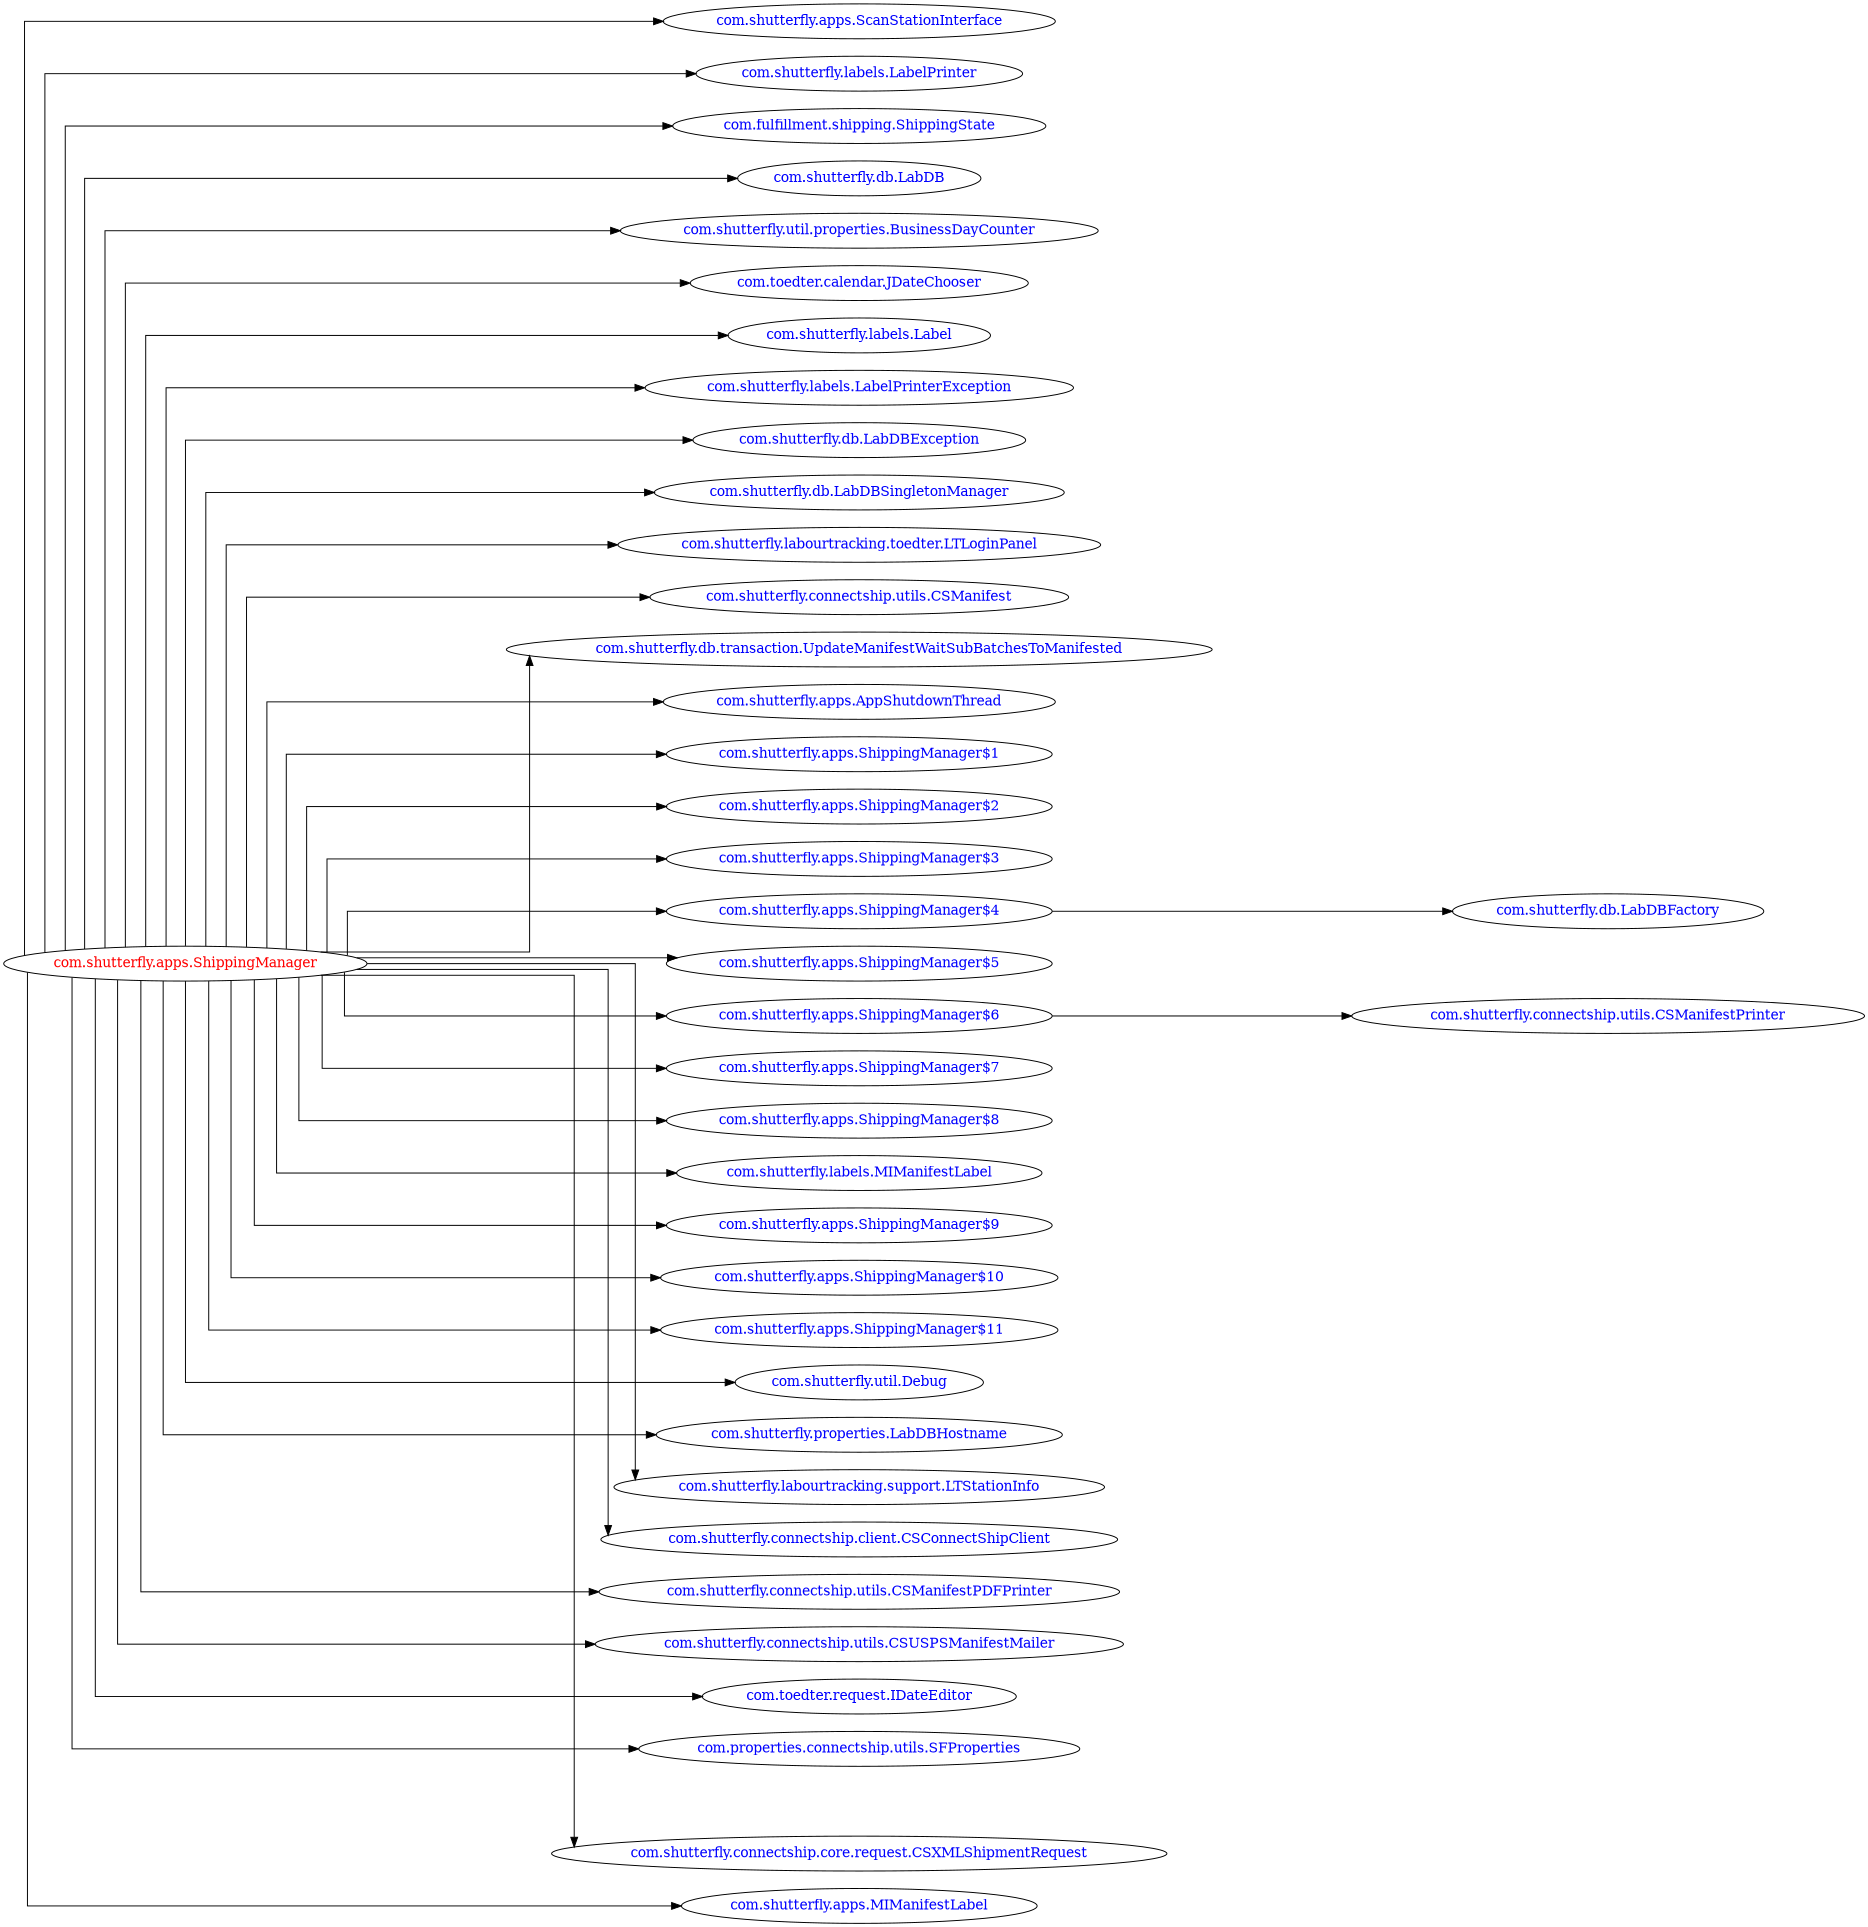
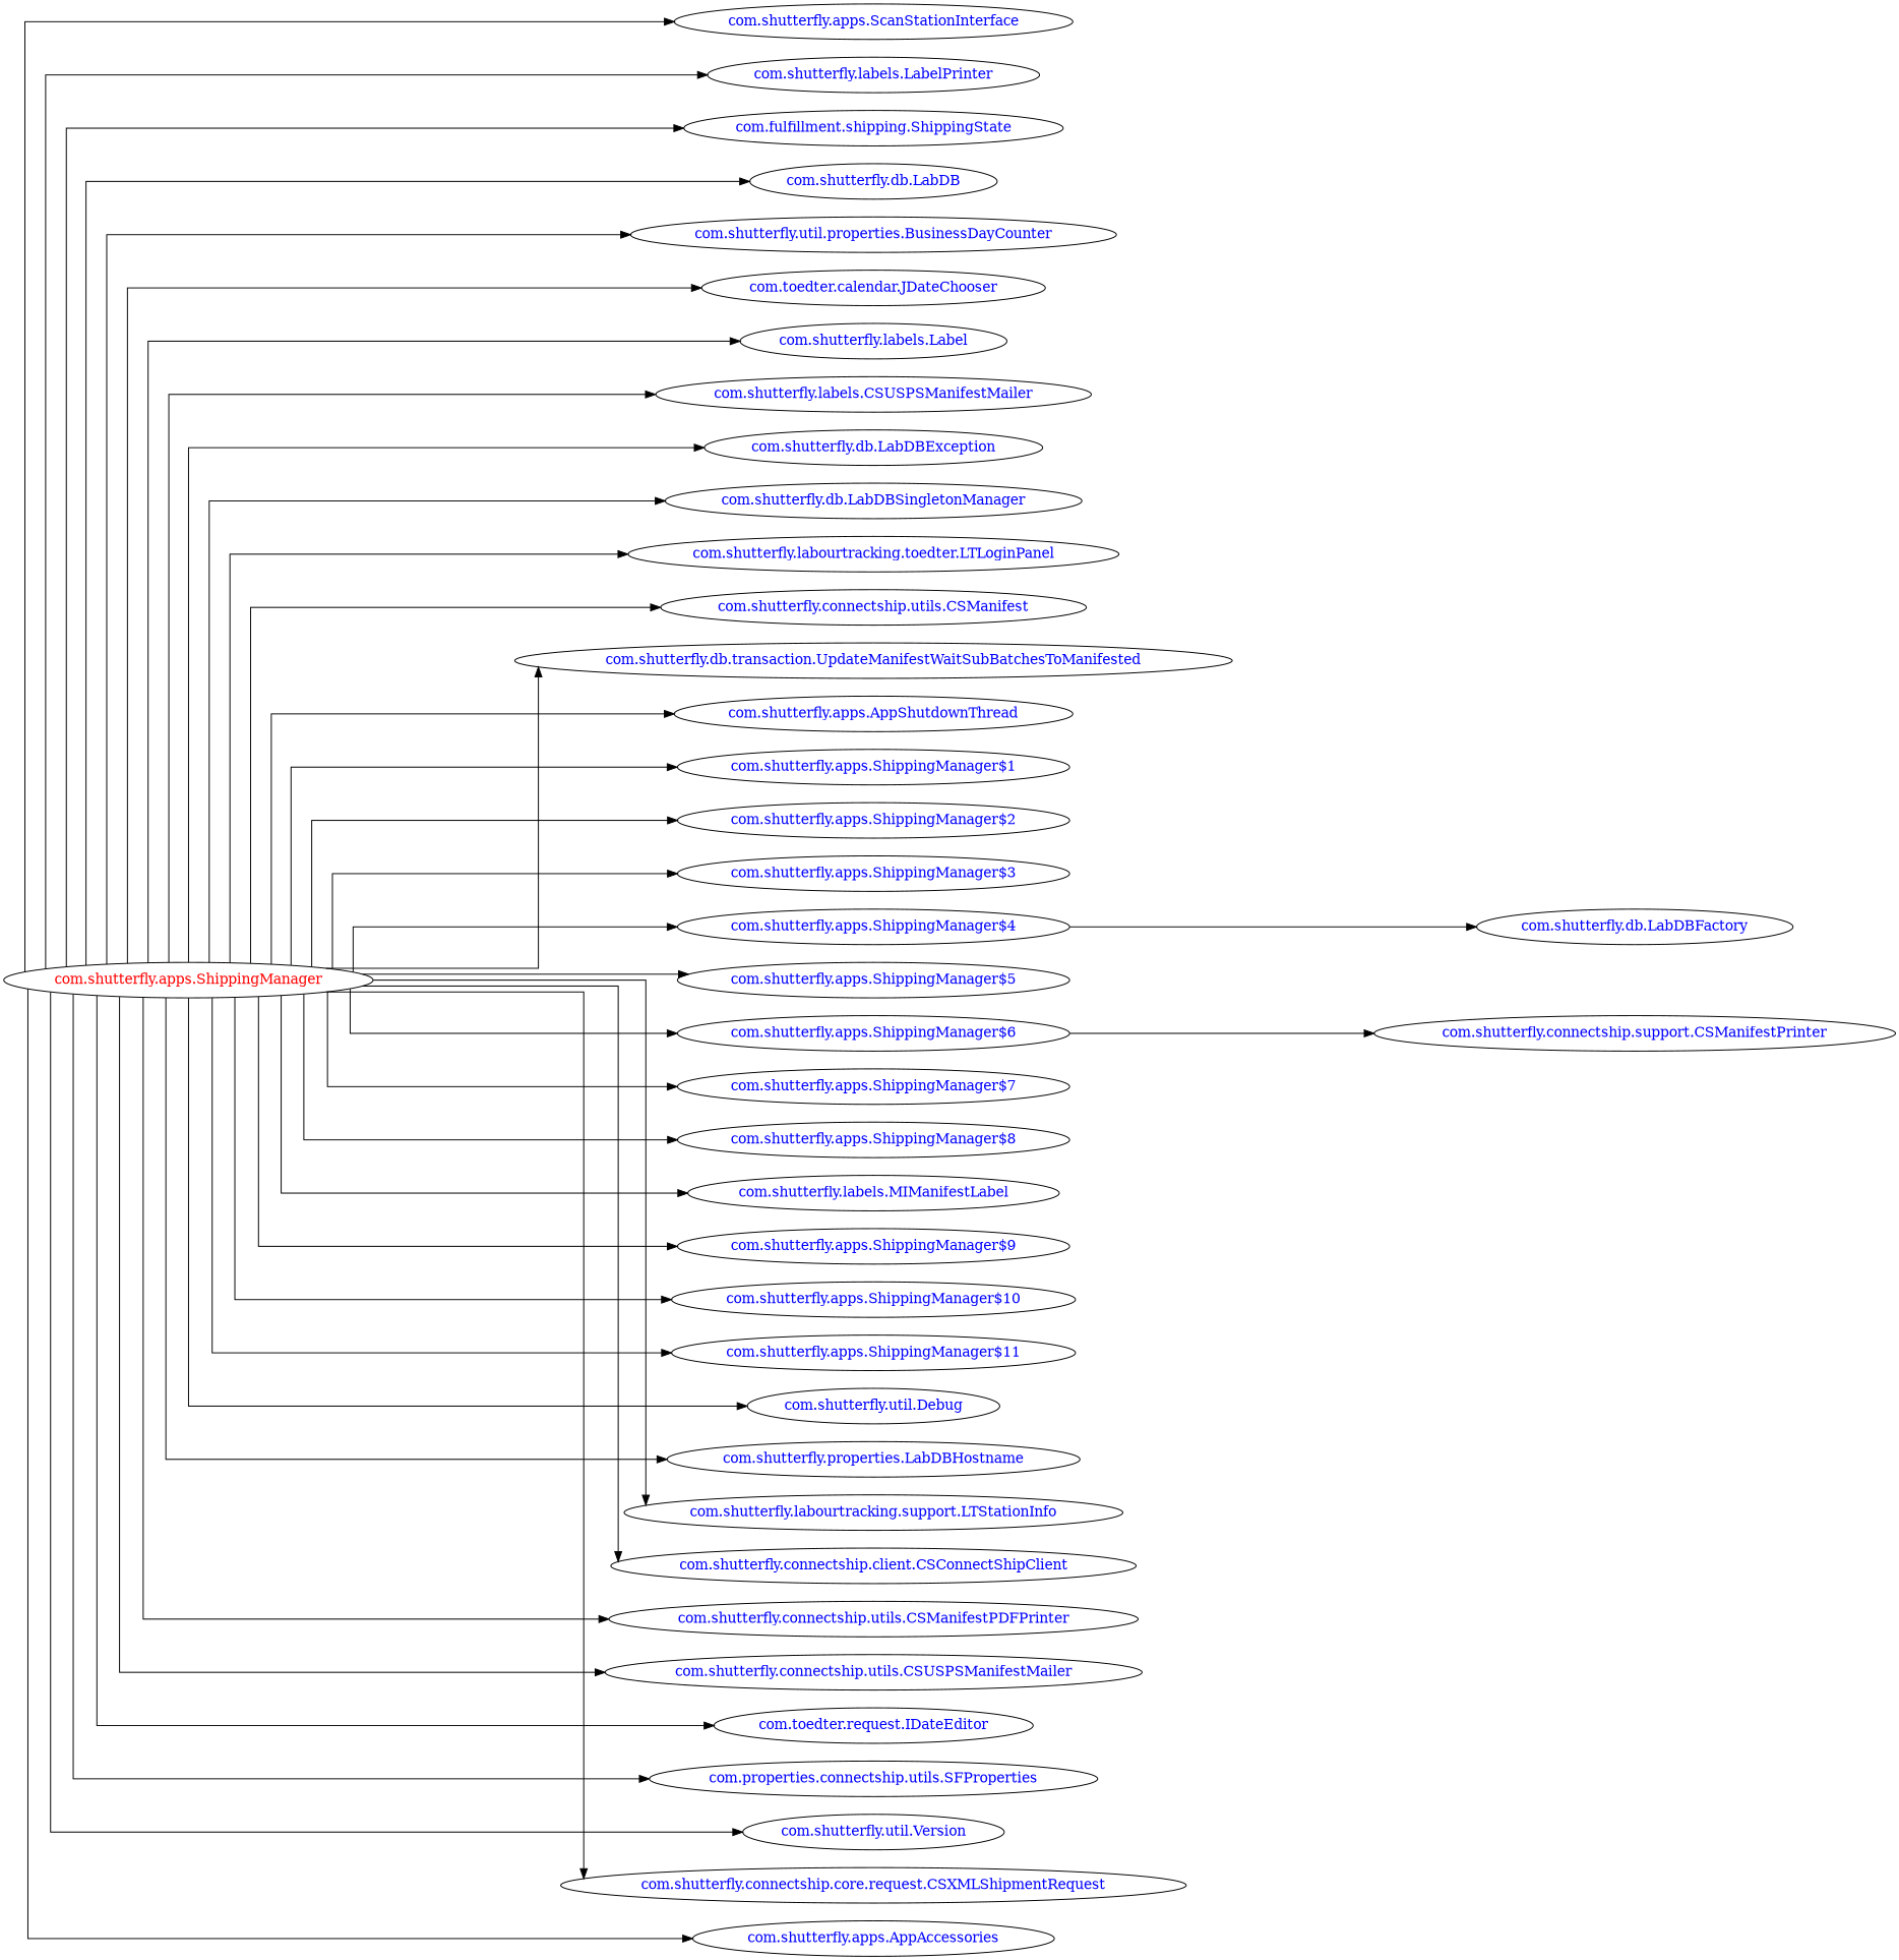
  digraph {
    concentrate=true
    rankdir=LR
    ranksep=2.0
    splines=ortho
    node [fontcolor=blue]
    "com.shutterfly.apps.ShippingManager" [fontcolor=red]
    "com.shutterfly.apps.ScanStationInterface"
    "com.shutterfly.labels.LabelPrinter"
    n4 [label="com.fulfillment.shipping.ShippingState"]
    "com.shutterfly.db.LabDB"
    n6 [label="com.shutterfly.util.properties.BusinessDayCounter"]
    "com.toedter.calendar.JDateChooser"
    "com.shutterfly.labels.Label"
-   "com.shutterfly.labels.LabelPrinterException"
+   "com.shutterfly.labels.LabelPrinterException" [label="com.shutterfly.labels.CSUSPSManifestMailer"]
    "com.shutterfly.db.LabDBException"
    "com.shutterfly.db.LabDBSingletonManager"
    n12 [label="com.shutterfly.labourtracking.toedter.LTLoginPanel"]
    "com.shutterfly.connectship.utils.CSManifest"
    "com.shutterfly.db.transaction.UpdateManifestWaitSubBatchesToManifested"
    "com.shutterfly.apps.AppShutdownThread"
    "com.shutterfly.apps.ShippingManager$1"
    "com.shutterfly.apps.ShippingManager$2"
    "com.shutterfly.apps.ShippingManager$3"
    "com.shutterfly.apps.ShippingManager$4"
    "com.shutterfly.apps.ShippingManager$5"
    "com.shutterfly.apps.ShippingManager$6"
    "com.shutterfly.apps.ShippingManager$7"
    "com.shutterfly.apps.ShippingManager$8"
    "com.shutterfly.labels.MIManifestLabel"
    "com.shutterfly.apps.ShippingManager$9"
    "com.shutterfly.apps.ShippingManager$10"
    "com.shutterfly.apps.ShippingManager$11"
    "com.shutterfly.util.Debug"
    "com.shutterfly.properties.LabDBHostname"
    "com.shutterfly.labourtracking.support.LTStationInfo"
    "com.shutterfly.connectship.client.CSConnectShipClient"
    "com.shutterfly.connectship.utils.CSManifestPDFPrinter"
    "com.shutterfly.connectship.utils.CSUSPSManifestMailer"
    n34 [label="com.toedter.request.IDateEditor"]
    n35 [label="com.properties.connectship.utils.SFProperties"]
+   "com.shutterfly.util.Version"
    "com.shutterfly.connectship.core.request.CSXMLShipmentRequest"
-   "com.shutterfly.apps.AppAccessories" [label="com.shutterfly.apps.MIManifestLabel"]
+   "com.shutterfly.apps.AppAccessories"
    "com.shutterfly.db.LabDBFactory"
-   "com.shutterfly.connectship.utils.CSManifestPrinter"
+   "com.shutterfly.connectship.utils.CSManifestPrinter" [label="com.shutterfly.connectship.support.CSManifestPrinter"]
    "com.shutterfly.apps.ShippingManager" -> "com.shutterfly.apps.ScanStationInterface"
    "com.shutterfly.apps.ShippingManager" -> "com.shutterfly.labels.LabelPrinter"
    "com.shutterfly.apps.ShippingManager" -> n4
    "com.shutterfly.apps.ShippingManager" -> "com.shutterfly.db.LabDB"
    "com.shutterfly.apps.ShippingManager" -> n6
    "com.shutterfly.apps.ShippingManager" -> "com.toedter.calendar.JDateChooser"
    "com.shutterfly.apps.ShippingManager" -> "com.shutterfly.labels.Label"
    "com.shutterfly.apps.ShippingManager" -> "com.shutterfly.labels.LabelPrinterException"
    "com.shutterfly.apps.ShippingManager" -> "com.shutterfly.db.LabDBException"
    "com.shutterfly.apps.ShippingManager" -> "com.shutterfly.db.LabDBSingletonManager"
    "com.shutterfly.apps.ShippingManager" -> n12
    "com.shutterfly.apps.ShippingManager" -> "com.shutterfly.connectship.utils.CSManifest"
    "com.shutterfly.apps.ShippingManager" -> "com.shutterfly.db.transaction.UpdateManifestWaitSubBatchesToManifested"
    "com.shutterfly.apps.ShippingManager" -> "com.shutterfly.apps.AppShutdownThread"
    "com.shutterfly.apps.ShippingManager" -> "com.shutterfly.apps.ShippingManager$1"
    "com.shutterfly.apps.ShippingManager" -> "com.shutterfly.apps.ShippingManager$2"
    "com.shutterfly.apps.ShippingManager" -> "com.shutterfly.apps.ShippingManager$3"
    "com.shutterfly.apps.ShippingManager" -> "com.shutterfly.apps.ShippingManager$4"
    "com.shutterfly.apps.ShippingManager" -> "com.shutterfly.apps.ShippingManager$5"
    "com.shutterfly.apps.ShippingManager" -> "com.shutterfly.apps.ShippingManager$6"
    "com.shutterfly.apps.ShippingManager" -> "com.shutterfly.apps.ShippingManager$7"
    "com.shutterfly.apps.ShippingManager" -> "com.shutterfly.apps.ShippingManager$8"
    "com.shutterfly.apps.ShippingManager" -> "com.shutterfly.labels.MIManifestLabel"
    "com.shutterfly.apps.ShippingManager" -> "com.shutterfly.apps.ShippingManager$9"
    "com.shutterfly.apps.ShippingManager" -> "com.shutterfly.apps.ShippingManager$10"
    "com.shutterfly.apps.ShippingManager" -> "com.shutterfly.apps.ShippingManager$11"
    "com.shutterfly.apps.ShippingManager" -> "com.shutterfly.util.Debug"
    "com.shutterfly.apps.ShippingManager" -> "com.shutterfly.properties.LabDBHostname"
    "com.shutterfly.apps.ShippingManager" -> "com.shutterfly.labourtracking.support.LTStationInfo"
    "com.shutterfly.apps.ShippingManager" -> "com.shutterfly.connectship.client.CSConnectShipClient"
    "com.shutterfly.apps.ShippingManager" -> "com.shutterfly.connectship.utils.CSManifestPDFPrinter"
    "com.shutterfly.apps.ShippingManager" -> "com.shutterfly.connectship.utils.CSUSPSManifestMailer"
    "com.shutterfly.apps.ShippingManager" -> n34
    "com.shutterfly.apps.ShippingManager" -> n35
+   "com.shutterfly.apps.ShippingManager" -> "com.shutterfly.util.Version"
    "com.shutterfly.apps.ShippingManager" -> "com.shutterfly.connectship.core.request.CSXMLShipmentRequest"
    "com.shutterfly.apps.ShippingManager" -> "com.shutterfly.apps.AppAccessories"
    "com.shutterfly.apps.ShippingManager$4" -> "com.shutterfly.db.LabDBFactory"
    "com.shutterfly.apps.ShippingManager$6" -> "com.shutterfly.connectship.utils.CSManifestPrinter"
  }
